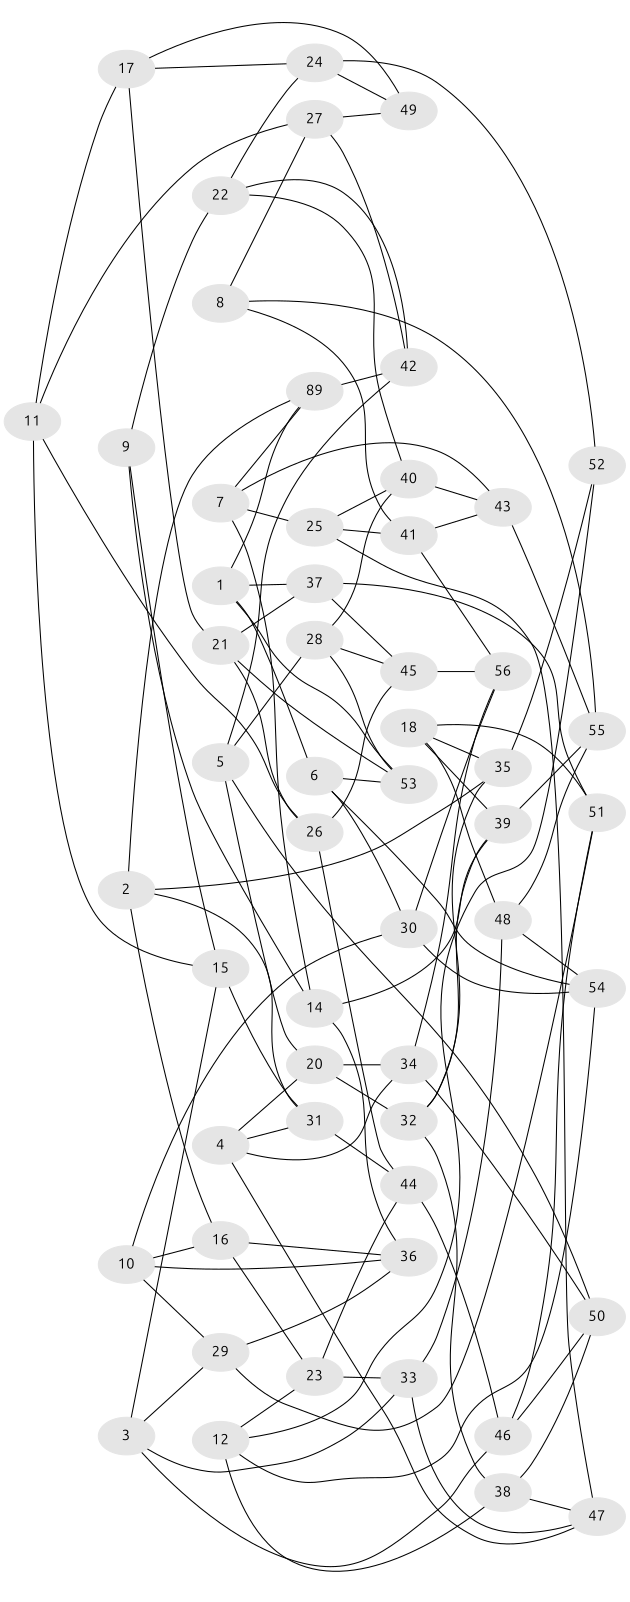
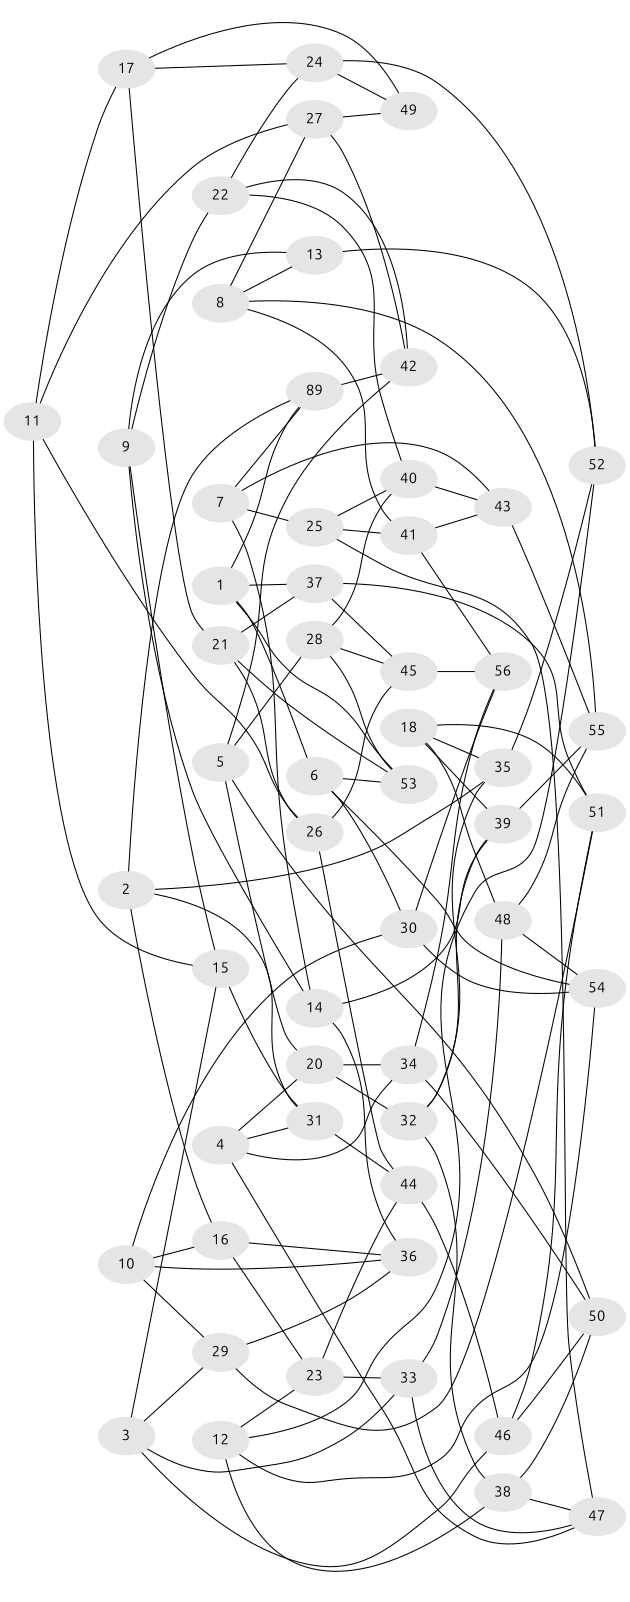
  graph {
    fontname=Ubuntu
    rankdir=LR
    node [color=gray90 fontname=Ubuntu style=filled]
    edge [fontname=Ubuntu]
    1
    6
    n3 [label=89]
    37
    53
    30
    54
    42
    51
    45
    2
    16
    31
    35
    36
    23
    44
    52
    3
    15
    29
    33
    46
    47
    48
    50
    4
    20
    34
    32
    56
    5
    28
    40
    7
    14
    25
    43
    39
    41
    55
    8
+   13
    27
    49
    9
    22
    24
    10
    11
    17
    26
    21
    12
    38
    18
    1 -- 6
    1 -- n3
    1 -- 37
    1 -- 53
    6 -- 53
    6 -- 30
    6 -- 54
    n3 -- 42
    37 -- 51
    37 -- 45
    30 -- 54
    30 -- 56
    45 -- 56
    2 -- n3
    2 -- 16
    2 -- 31
    2 -- 35
    16 -- 36
    16 -- 23
    31 -- 44
    35 -- 52
    23 -- 44
    23 -- 33
    44 -- 46
    3 -- 15
    3 -- 29
    3 -- 33
    3 -- 46
    15 -- 31
    29 -- 51
    29 -- 36
    33 -- 47
    33 -- 48
    46 -- 51
    46 -- 50
    48 -- 54
    48 -- 55
    4 -- 31
    4 -- 47
    4 -- 20
    4 -- 34
    20 -- 34
    20 -- 32
    34 -- 50
    34 -- 56
    32 -- 35
    32 -- 39
    32 -- 38
    5 -- 42
    5 -- 50
    5 -- 20
    5 -- 28
    28 -- 53
    28 -- 45
    28 -- 40
    40 -- 43
    7 -- n3
    7 -- 14
    7 -- 25
    7 -- 43
    14 -- 36
    14 -- 39
    25 -- 47
    25 -- 40
    25 -- 41
    43 -- 55
    39 -- 55
    41 -- 56
    41 -- 43
    8 -- 41
    8 -- 55
+   8 -- 13
    8 -- 27
+   13 -- 52
    27 -- 42
    27 -- 49
    9 -- 15
    9 -- 14
+   9 -- 13
    9 -- 22
    22 -- 42
    22 -- 40
    22 -- 24
    24 -- 52
    24 -- 49
    10 -- 30
    10 -- 16
    10 -- 36
    10 -- 29
    11 -- 15
    11 -- 27
    11 -- 17
    11 -- 26
    17 -- 49
    17 -- 24
    17 -- 21
    26 -- 45
    26 -- 44
    21 -- 37
    21 -- 53
    21 -- 26
    12 -- 54
    12 -- 23
    12 -- 52
    12 -- 38
    38 -- 47
    38 -- 50
    18 -- 51
    18 -- 35
    18 -- 48
    18 -- 39
  }
